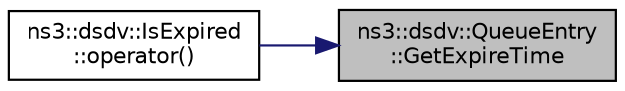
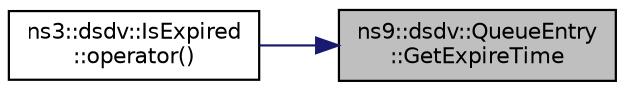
  digraph {
    rankdir=RL
    node [color=black fontname=Helvetica fontsize=10 shape=record style=filled]
-   n1 [fillcolor=grey75 fontcolor=black height=0.2 label="ns3::dsdv::QueueEntry\l::GetExpireTime" width=0.4]
+   n1 [fillcolor=grey75 fontcolor=black height=0.2 label="ns9::dsdv::QueueEntry\l::GetExpireTime" width=0.4]
    n2 [fillcolor=white height=0.2 label="ns3::dsdv::IsExpired\l::operator()" width=0.4]
    n1 -> n2 [color=midnightblue dir=back fontname=Helvetica fontsize=10 labelfontname=Helvetica labelfontsize=10 style=solid]
  }
